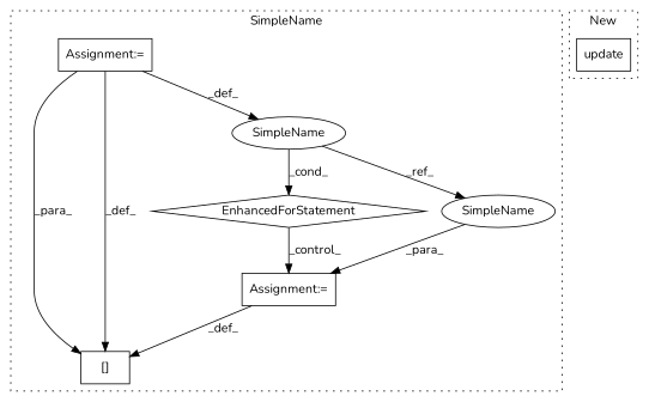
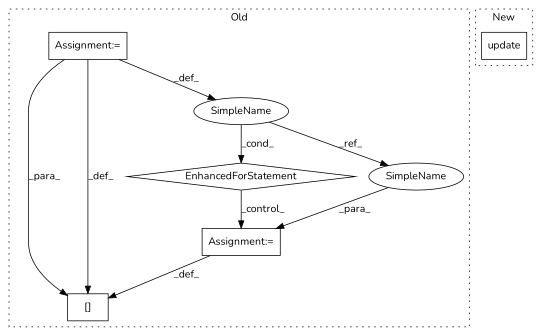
  digraph {
    fontname=Nunito
    node [a=7 l="79,2" s="23517,23667" shape=box fontname=Nunito]
    edge [fontname=Nunito]
    n1 [a=70 label=EnhancedForStatement shape=diamond]
    n2 [label="Assignment:="]
    n3 [l=1 label="Assignment:=" s=23695]
    n4 [a=2 l="9,1" label="[]" s="23679,23694"]
    n5 [a=42 l=3 label=SimpleName s=23608 shape=ellipse]
    n6 [a=42 l=3 label=SimpleName s=23696 shape=ellipse]
    n7 [a=32 l="7,1" label=update s="23284,23334"]
    subgraph cluster_1 {
-     label=SimpleName
+     label=Old
      style=dotted
      n1
      n2
      n3
      n4
      n5
      n6
    }
    subgraph cluster_2 {
      label=New
      style=dotted
      n7
    }
    n1 -> n3 [label=_control_]
    n2 -> n4 [label=_para_]
    n2 -> n4 [label=_def_]
    n2 -> n5 [label=_def_]
    n3 -> n4 [label=_def_]
    n5 -> n1 [label=_cond_]
    n5 -> n6 [label=_ref_]
    n6 -> n3 [label=_para_]
  }
